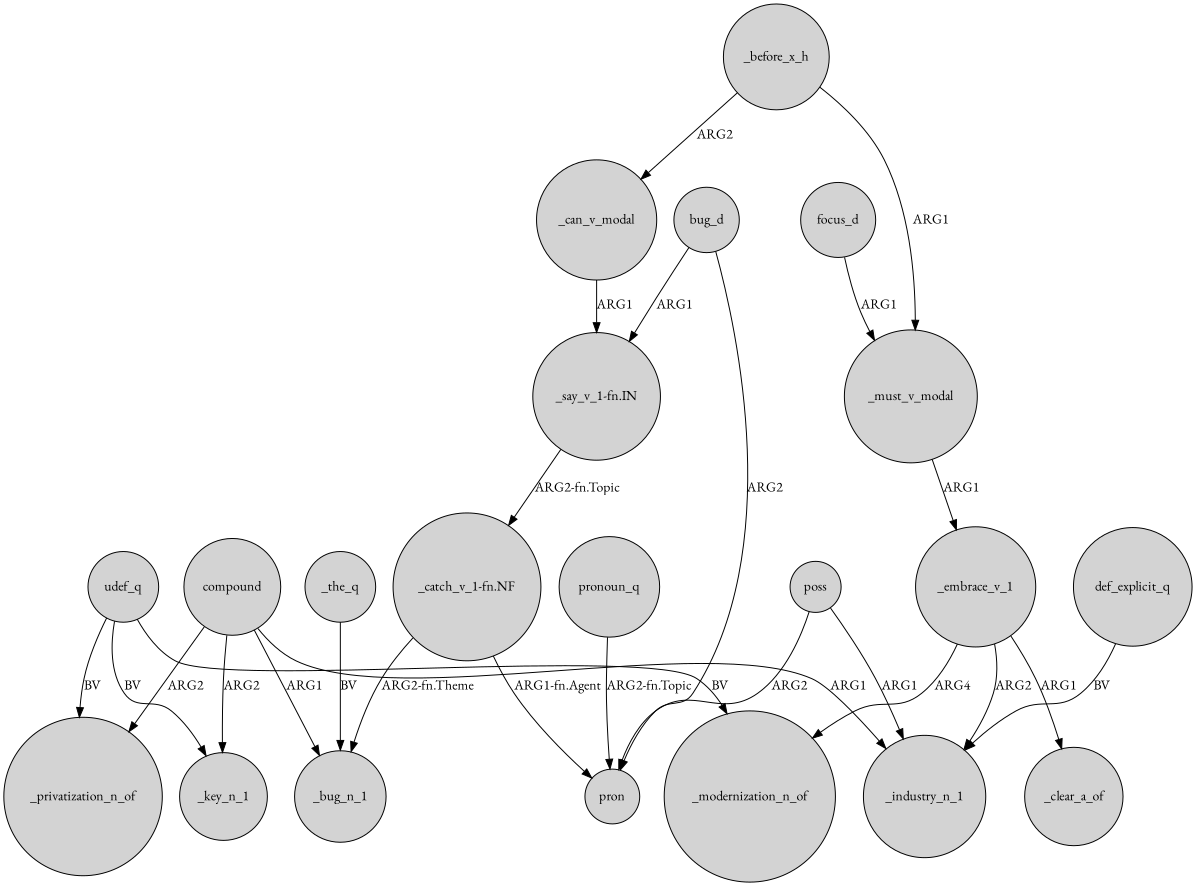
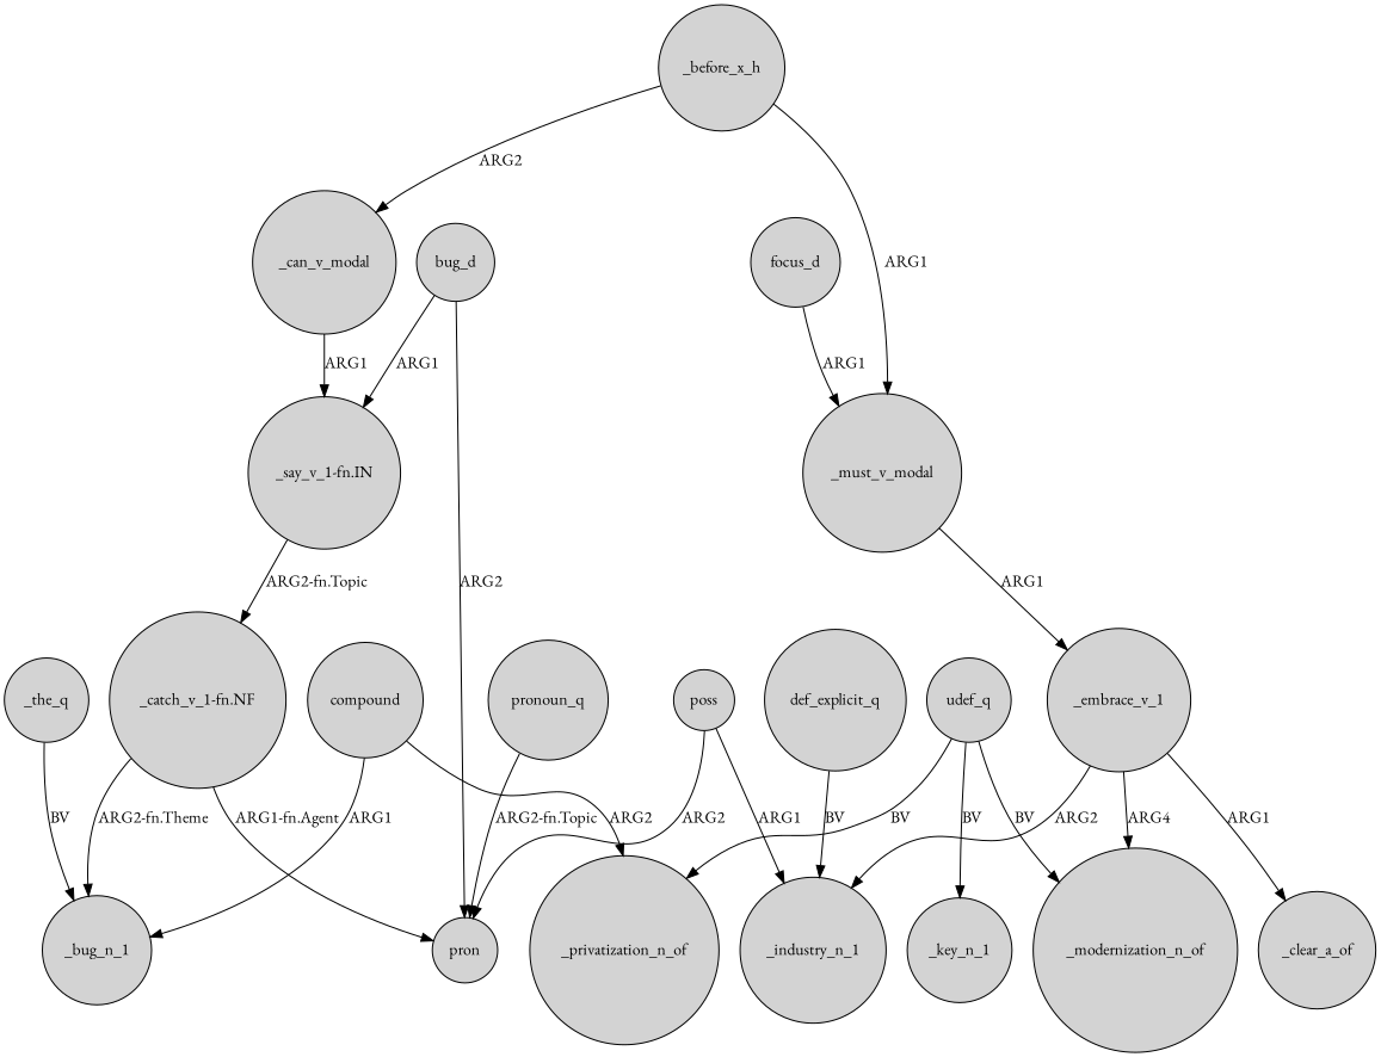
  digraph {
    fontname="EB Garamond"
    node [fontname="EB Garamond" shape=circle style=filled]
    edge [fontname="EB Garamond"]
    udef_q
    _privatization_n_of
    _key_n_1
    _modernization_n_of
    compound
    _bug_n_1
    _industry_n_1
    poss
    pron
    "_catch_v_1-fn.NF"
    _before_x_h
    _can_v_modal
    _must_v_modal
    "_say_v_1-fn.IN"
    _embrace_v_1
    def_explicit_q
    _the_q
    n18 [label=bug_d]
    focus_d
    _clear_a_of
    pronoun_q
    udef_q -> _privatization_n_of [label=BV]
    udef_q -> _key_n_1 [label=BV]
    udef_q -> _modernization_n_of [label=BV]
    compound -> _privatization_n_of [label=ARG2]
-   compound -> _key_n_1 [label=ARG2]
    compound -> _bug_n_1 [label=ARG1]
-   compound -> _industry_n_1 [label=ARG1]
    poss -> _industry_n_1 [label=ARG1]
    poss -> pron [label=ARG2]
    "_catch_v_1-fn.NF" -> _bug_n_1 [label="ARG2-fn.Theme"]
    "_catch_v_1-fn.NF" -> pron [label="ARG1-fn.Agent"]
    _before_x_h -> _can_v_modal [label=ARG2]
    _before_x_h -> _must_v_modal [label=ARG1]
    _can_v_modal -> "_say_v_1-fn.IN" [label=ARG1]
    _must_v_modal -> _embrace_v_1 [label=ARG1]
    "_say_v_1-fn.IN" -> "_catch_v_1-fn.NF" [label="ARG2-fn.Topic"]
    _embrace_v_1 -> _modernization_n_of [label=ARG4]
    _embrace_v_1 -> _industry_n_1 [label=ARG2]
    _embrace_v_1 -> _clear_a_of [label=ARG1]
    def_explicit_q -> _industry_n_1 [label=BV]
    _the_q -> _bug_n_1 [label=BV]
    n18 -> pron [label=ARG2]
    n18 -> "_say_v_1-fn.IN" [label=ARG1]
    focus_d -> _must_v_modal [label=ARG1]
    pronoun_q -> pron [label="ARG2-fn.Topic"]
  }
